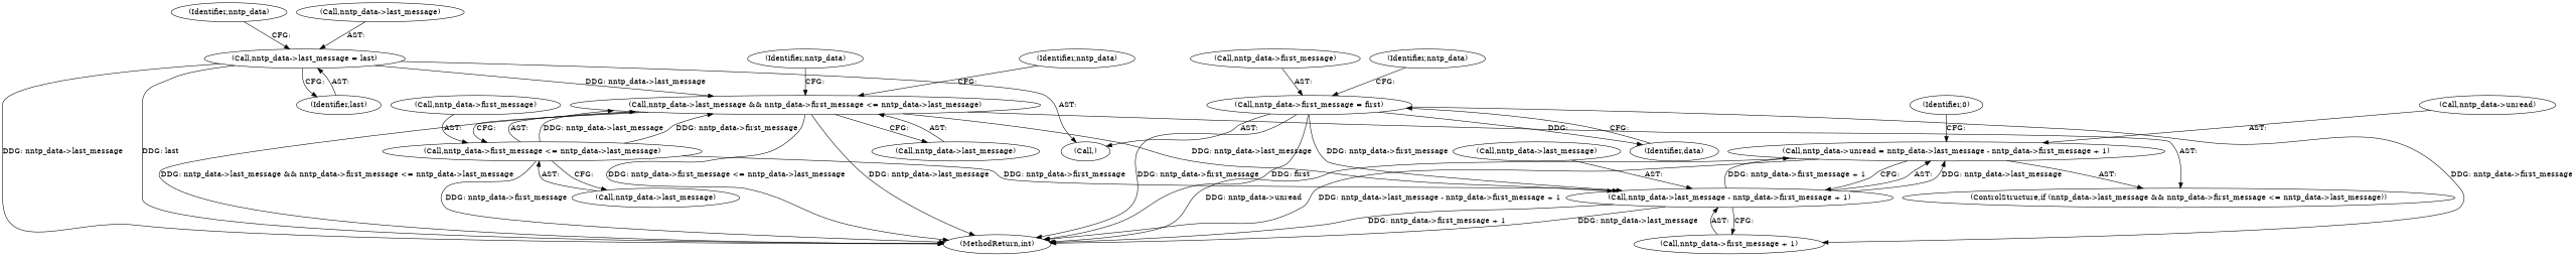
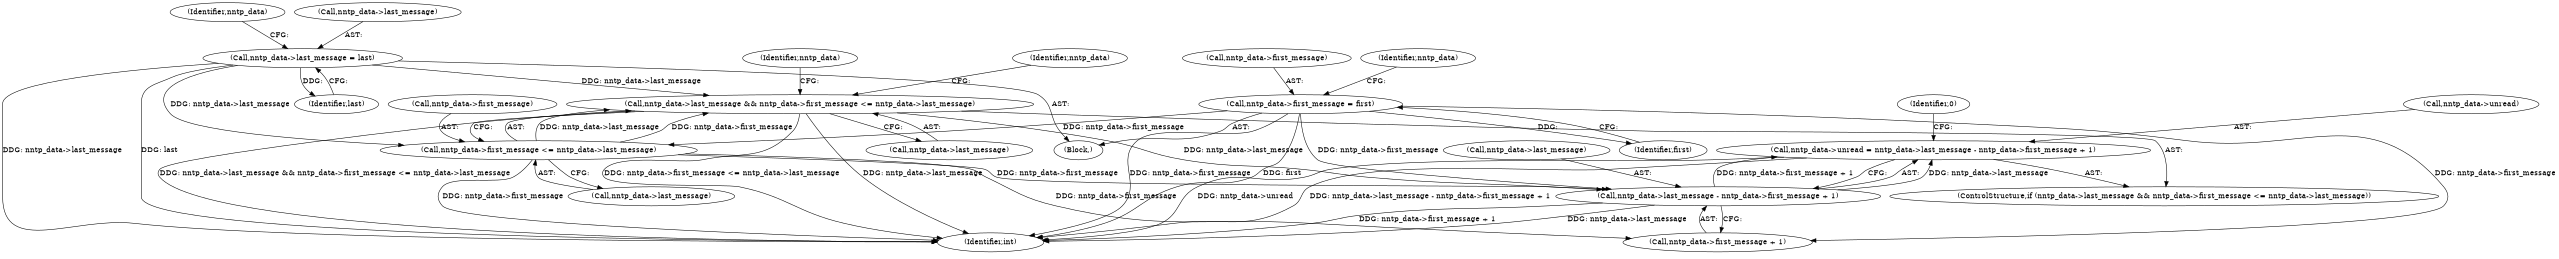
  digraph {
    n1 [label="(Call,nntp_data->unread = nntp_data->last_message - nntp_data->first_message + 1)"]
    n2 [label="(Call,nntp_data->last_message - nntp_data->first_message + 1)"]
-   n3 [label="(MethodReturn,int)"]
+   n3 [label="(Identifier,int)"]
    n4 [label="(ControlStructure,if (nntp_data->last_message && nntp_data->first_message <= nntp_data->last_message))"]
    n5 [label="(Call,nntp_data->first_message + 1)"]
    n6 [label="(Call,nntp_data->last_message && nntp_data->first_message <= nntp_data->last_message)"]
    n7 [label="(Call,nntp_data->first_message <= nntp_data->last_message)"]
    n8 [label="(Call,nntp_data->last_message)"]
    n9 [label="(Call,nntp_data->last_message)"]
    n10 [label="(Call,nntp_data->first_message = first)"]
-   n11 [label="(Identifier,data)"]
-   n12 [label="(Call,)"]
+   n11 [label="(Identifier,first)"]
+   n12 [label="(Block,)"]
    n13 [label="(Call,nntp_data->last_message = last)"]
    n14 [label="(Identifier,last)"]
    n15 [label="(Identifier,nntp_data)"]
    n16 [label="(Identifier,nntp_data)"]
    n17 [label="(Identifier,nntp_data)"]
    n18 [label="(Call,nntp_data->unread)"]
    n19 [label="(Identifier,0)"]
    n20 [label="(Call,nntp_data->first_message)"]
    n21 [label="(Identifier,nntp_data)"]
    n22 [label="(Call,nntp_data->last_message)"]
    n23 [label="(Call,nntp_data->first_message)"]
    n24 [label="(Call,nntp_data->last_message)"]
    n1 -> n2 [label="CFG: "]
    n1 -> n3 [label="DDG: nntp_data->unread"]
    n1 -> n3 [label="DDG: nntp_data->last_message - nntp_data->first_message + 1"]
    n1 -> n4 [label="AST: "]
    n2 -> n1 [label="AST: "]
    n2 -> n1 [label="DDG: nntp_data->last_message"]
    n2 -> n1 [label="DDG: nntp_data->first_message + 1"]
    n2 -> n3 [label="DDG: nntp_data->last_message"]
    n2 -> n3 [label="DDG: nntp_data->first_message + 1"]
    n2 -> n5 [label="CFG: "]
    n5 -> n2 [label="AST: "]
    n6 -> n2 [label="DDG: nntp_data->last_message"]
    n6 -> n3 [label="DDG: nntp_data->first_message <= nntp_data->last_message"]
    n6 -> n3 [label="DDG: nntp_data->last_message"]
    n6 -> n3 [label="DDG: nntp_data->last_message && nntp_data->first_message <= nntp_data->last_message"]
    n6 -> n4 [label="AST: "]
    n6 -> n7 [label="CFG: "]
    n6 -> n8 [label="CFG: "]
    n7 -> n2 [label="DDG: nntp_data->first_message"]
    n7 -> n3 [label="DDG: nntp_data->first_message"]
+   n7 -> n5 [label="DDG: nntp_data->first_message"]
    n7 -> n6 [label="AST: "]
    n7 -> n6 [label="DDG: nntp_data->last_message"]
    n7 -> n6 [label="DDG: nntp_data->first_message"]
    n7 -> n9 [label="CFG: "]
    n8 -> n6 [label="AST: "]
    n9 -> n7 [label="AST: "]
    n10 -> n2 [label="DDG: nntp_data->first_message"]
    n10 -> n3 [label="DDG: nntp_data->first_message"]
    n10 -> n3 [label="DDG: first"]
    n10 -> n5 [label="DDG: nntp_data->first_message"]
+   n10 -> n7 [label="DDG: nntp_data->first_message"]
    n10 -> n11 [label="DDG: "]
    n10 -> n12 [label="AST: "]
    n11 -> n10 [label="CFG: "]
    n13 -> n3 [label="DDG: nntp_data->last_message"]
    n13 -> n3 [label="DDG: last"]
    n13 -> n6 [label="DDG: nntp_data->last_message"]
+   n13 -> n7 [label="DDG: nntp_data->last_message"]
    n13 -> n12 [label="AST: "]
-   n13 -> n14 [label="CFG: "]
-   n14 -> n13 [label="AST: "]
+   n13 -> n14 [label="DDG: "]
+   n14 -> n13 [label="CFG: "]
    n15 -> n6 [label="CFG: "]
    n16 -> n6 [label="CFG: "]
    n17 -> n13 [label="CFG: "]
    n18 -> n1 [label="AST: "]
    n19 -> n1 [label="CFG: "]
    n20 -> n7 [label="AST: "]
    n21 -> n10 [label="CFG: "]
    n22 -> n2 [label="AST: "]
    n23 -> n10 [label="AST: "]
    n24 -> n13 [label="AST: "]
  }
